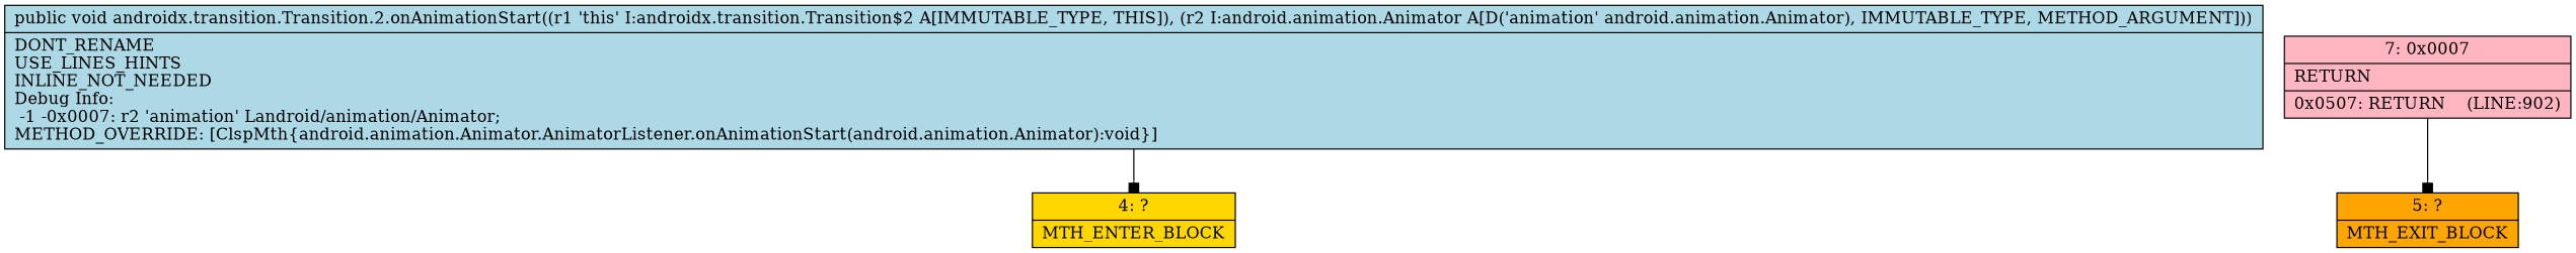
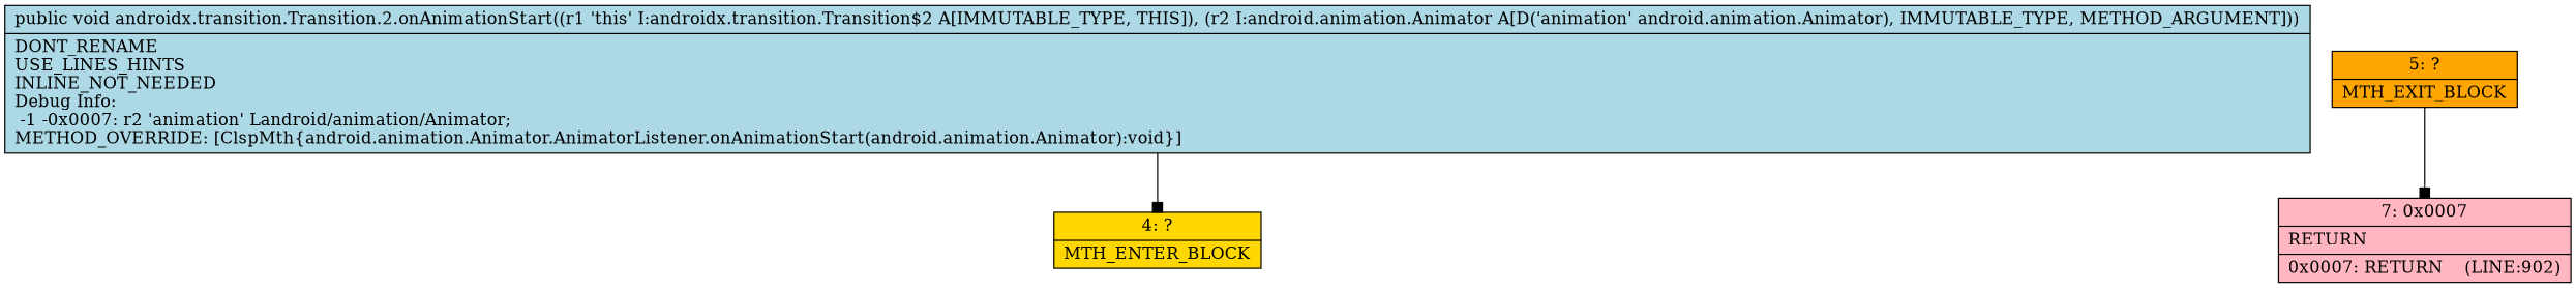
  digraph {
    node [shape=record style=filled]
    edge [arrowhead=box]
    n1 [fillcolor=gold label="{4\:\ ?|MTH_ENTER_BLOCK\l}"]
-   n2 [fillcolor=lightpink label="{7\:\ 0x0007|RETURN\l|0x0507: RETURN    (LINE:902)\l}"]
+   n2 [fillcolor=lightpink label="{7\:\ 0x0007|RETURN\l|0x0007: RETURN    (LINE:902)\l}"]
    n3 [fillcolor=orange label="{5\:\ ?|MTH_EXIT_BLOCK\l}"]
    n4 [fillcolor=lightblue label="{public void androidx.transition.Transition.2.onAnimationStart((r1 'this' I:androidx.transition.Transition$2 A[IMMUTABLE_TYPE, THIS]), (r2 I:android.animation.Animator A[D('animation' android.animation.Animator), IMMUTABLE_TYPE, METHOD_ARGUMENT]))  | DONT_RENAME\lUSE_LINES_HINTS\lINLINE_NOT_NEEDED\lDebug Info:\l  \-1 \-0x0007: r2 'animation' Landroid\/animation\/Animator;\lMETHOD_OVERRIDE: [ClspMth\{android.animation.Animator.AnimatorListener.onAnimationStart(android.animation.Animator):void\}]\l}"]
-   n2 -> n3
+   n3 -> n2
    n4 -> n1
  }
